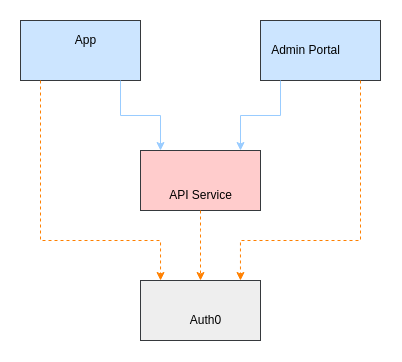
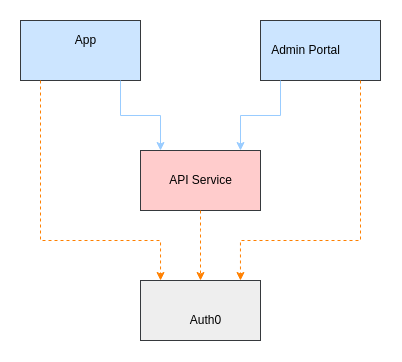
  <mxCell id="0" />
  <mxCell id="1" parent="0" />
  <mxCell id="2" value="" style="whiteSpace=wrap;html=1;fontStyle=0;shadow=0;fillColor=#cce5ff;strokeColor=#36393d;" parent="1" vertex="1"><mxGeometry x="20" y="20" width="120" height="60" as="geometry" /></mxCell>
  <mxCell id="3" value="" style="whiteSpace=wrap;html=1;fillColor=#ffcccc;strokeColor=#36393d;" parent="1" vertex="1"><mxGeometry x="140" y="150" width="120" height="60" as="geometry" /></mxCell>
  <mxCell id="4" value="" style="whiteSpace=wrap;html=1;fillColor=#cce5ff;strokeColor=#36393d;" parent="1" vertex="1"><mxGeometry x="260" y="20" width="120" height="60" as="geometry" /></mxCell>
  <mxCell id="5" value="App" style="text;html=1;resizable=0;autosize=1;align=center;verticalAlign=middle;points=[];fillColor=none;strokeColor=none;shadow=0;fontColor=#000000;" parent="1" vertex="1"><mxGeometry x="65" y="30" width="40" height="20" as="geometry" /></mxCell>
  <mxCell id="6" value="Admin Portal" style="text;html=1;resizable=0;autosize=1;align=center;verticalAlign=middle;points=[];fillColor=none;strokeColor=none;shadow=0;fontColor=#000000;" parent="1" vertex="1"><mxGeometry x="265" y="40" width="80" height="20" as="geometry" /></mxCell>
- <mxCell id="7" value="API Service" style="text;html=1;resizable=0;autosize=1;align=center;verticalAlign=middle;points=[];fillColor=none;strokeColor=none;shadow=0;fontColor=#000000;" parent="1" vertex="1"><mxGeometry x="160" y="185" width="80" height="20" as="geometry" /></mxCell>
+ <mxCell id="7" value="API Service" style="text;html=1;resizable=0;autosize=1;align=center;verticalAlign=middle;points=[];fillColor=none;strokeColor=none;shadow=0;fontColor=#000000;" parent="1" vertex="1"><mxGeometry x="160" y="170" width="80" height="20" as="geometry" /></mxCell>
  <mxCell id="8" value="" style="whiteSpace=wrap;html=1;shadow=0;fillColor=#eeeeee;strokeColor=#36393d;" parent="1" vertex="1"><mxGeometry x="140" y="280" width="120" height="60" as="geometry" /></mxCell>
  <mxCell id="9" value="Auth0" style="text;html=1;resizable=0;autosize=1;align=center;verticalAlign=middle;points=[];shadow=0;fontColor=#000000;" parent="1" vertex="1"><mxGeometry x="180" y="310" width="50" height="20" as="geometry" /></mxCell>
  <mxCell id="10" value="" style="edgeStyle=elbowEdgeStyle;elbow=vertical;endArrow=classic;html=1;strokeColor=#99CCFF;rounded=0;" parent="1" edge="1"><mxGeometry width="50" height="50" relative="1" as="geometry"><mxPoint x="120" y="80" as="sourcePoint" /><mxPoint x="160" y="150" as="targetPoint" /></mxGeometry></mxCell>
  <mxCell id="11" value="" style="edgeStyle=elbowEdgeStyle;elbow=vertical;endArrow=classic;html=1;strokeColor=#99CCFF;rounded=0;" parent="1" edge="1"><mxGeometry width="50" height="50" relative="1" as="geometry"><mxPoint x="280" y="80" as="sourcePoint" /><mxPoint x="240" y="150" as="targetPoint" /></mxGeometry></mxCell>
  <mxCell id="12" value="" style="edgeStyle=elbowEdgeStyle;elbow=vertical;endArrow=classic;html=1;rounded=0;strokeColor=#FF8000;entryX=0.167;entryY=0;entryDx=0;entryDy=0;entryPerimeter=0;dashed=1;" parent="1" target="8" edge="1"><mxGeometry width="50" height="50" relative="1" as="geometry"><mxPoint x="40" y="80" as="sourcePoint" /><mxPoint x="80" y="150" as="targetPoint" /><Array as="points"><mxPoint x="100" y="240" /></Array></mxGeometry></mxCell>
  <mxCell id="13" value="" style="edgeStyle=elbowEdgeStyle;elbow=vertical;endArrow=classic;html=1;rounded=0;strokeColor=#FF8000;entryX=0.833;entryY=0;entryDx=0;entryDy=0;entryPerimeter=0;dashed=1;" parent="1" target="8" edge="1"><mxGeometry width="50" height="50" relative="1" as="geometry"><mxPoint x="360" y="80" as="sourcePoint" /><mxPoint x="290" y="270" as="targetPoint" /><Array as="points"><mxPoint x="300" y="240" /></Array></mxGeometry></mxCell>
  <mxCell id="14" value="" style="edgeStyle=elbowEdgeStyle;elbow=vertical;endArrow=classic;html=1;rounded=0;dashed=1;strokeColor=#FF8000;entryX=0.5;entryY=0;entryDx=0;entryDy=0;exitX=0.5;exitY=1;exitDx=0;exitDy=0;" parent="1" source="3" target="8" edge="1"><mxGeometry width="50" height="50" relative="1" as="geometry"><mxPoint x="260" y="200" as="sourcePoint" /><mxPoint x="210" y="250" as="targetPoint" /><Array as="points"><mxPoint x="230" y="230" /></Array></mxGeometry></mxCell>
